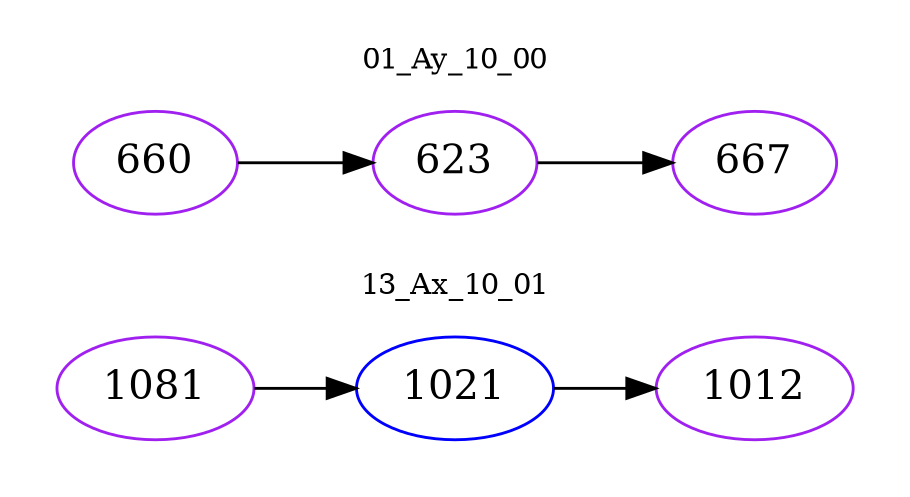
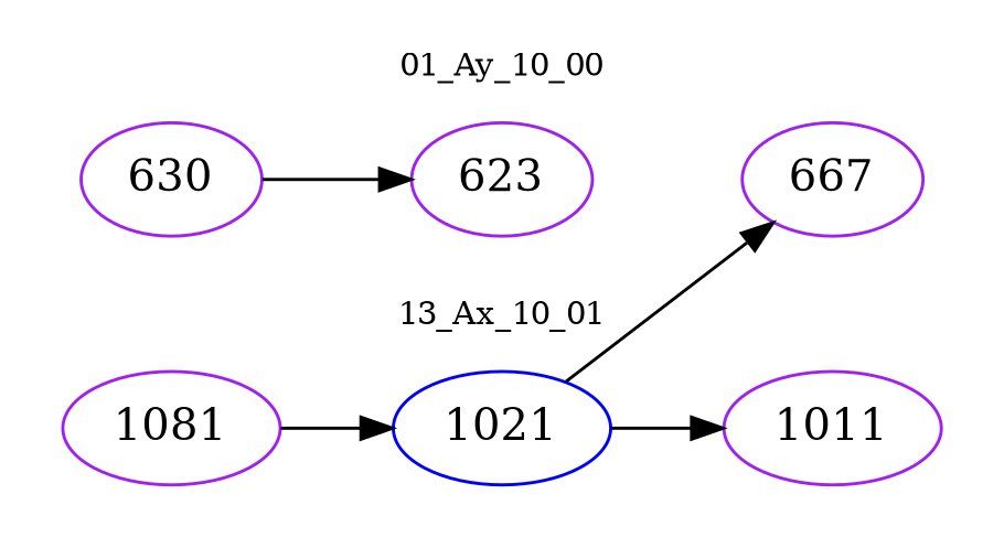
  digraph {
    rankdir=LR
    node [color=purple]
    edge [color=black]
-   n1 [label=660]
+   n1 [label=630]
    n2 [label=623]
    n3 [label=667]
    n4 [label=1081]
    n5 [color=blue label=1021]
-   n6 [label=1012]
+   n6 [label=1011]
    subgraph cluster_1 {
      color=white
      fontsize=10
      label="01_Ay_10_00"
      n1
      n2
      n3
    }
    subgraph cluster_2 {
      color=white
      fontsize=10
      label="13_Ax_10_01"
      n4
      n5
      n6
    }
    n1 -> n2
-   n2 -> n3
+   n5 -> n3
    n4 -> n5
    n5 -> n6
  }
